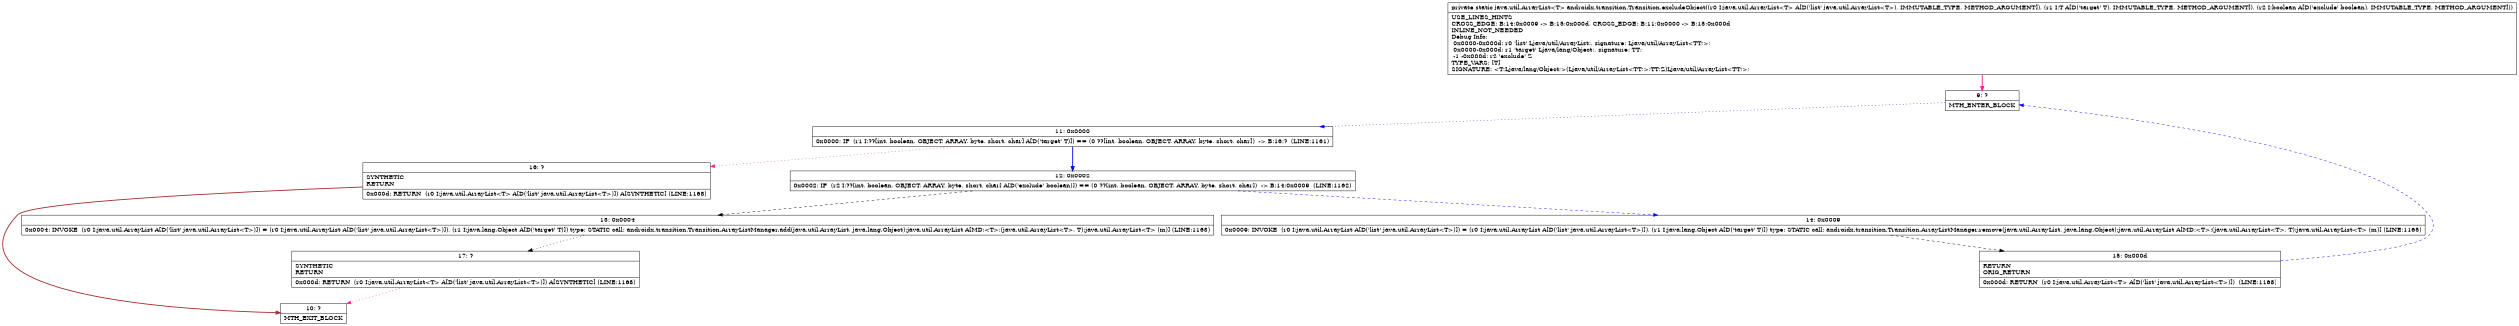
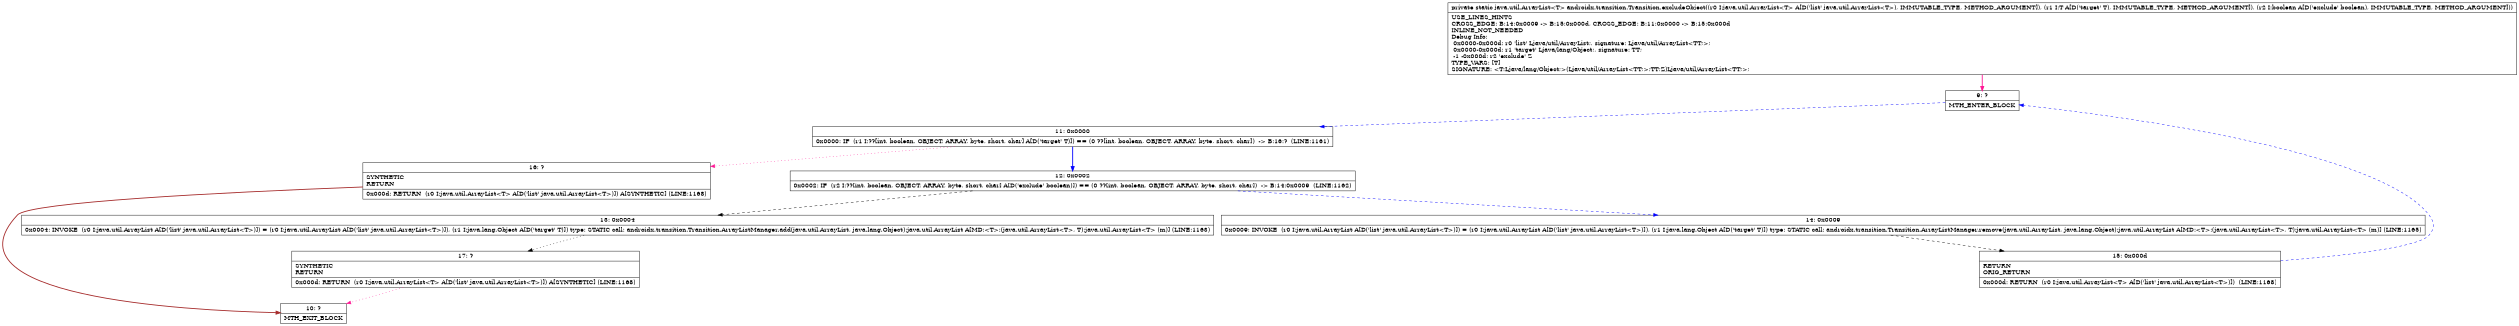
  digraph {
    node [shape=record]
    edge [color=blue style=dashed]
    n1 [label="{9\:\ ?|MTH_ENTER_BLOCK\l}"]
    n2 [label="{11\:\ 0x0000|0x0000: IF  (r1 I:??[int, boolean, OBJECT, ARRAY, byte, short, char] A[D('target' T)]) == (0 ??[int, boolean, OBJECT, ARRAY, byte, short, char])  \-\> B:16:?  (LINE:1161)\l}"]
    n3 [label="{12\:\ 0x0002|0x0002: IF  (r2 I:??[int, boolean, OBJECT, ARRAY, byte, short, char] A[D('exclude' boolean)]) == (0 ??[int, boolean, OBJECT, ARRAY, byte, short, char])  \-\> B:14:0x0009  (LINE:1162)\l}"]
    n4 [label="{16\:\ ?|SYNTHETIC\lRETURN\l|0x000d: RETURN  (r0 I:java.util.ArrayList\<T\> A[D('list' java.util.ArrayList\<T\>)]) A[SYNTHETIC] (LINE:1168)\l}"]
    n5 [label="{13\:\ 0x0004|0x0004: INVOKE  (r0 I:java.util.ArrayList A[D('list' java.util.ArrayList\<T\>)]) = (r0 I:java.util.ArrayList A[D('list' java.util.ArrayList\<T\>)]), (r1 I:java.lang.Object A[D('target' T)]) type: STATIC call: androidx.transition.Transition.ArrayListManager.add(java.util.ArrayList, java.lang.Object):java.util.ArrayList A[MD:\<T\>:(java.util.ArrayList\<T\>, T):java.util.ArrayList\<T\> (m)] (LINE:1163)\l}"]
    n6 [label="{14\:\ 0x0009|0x0009: INVOKE  (r0 I:java.util.ArrayList A[D('list' java.util.ArrayList\<T\>)]) = (r0 I:java.util.ArrayList A[D('list' java.util.ArrayList\<T\>)]), (r1 I:java.lang.Object A[D('target' T)]) type: STATIC call: androidx.transition.Transition.ArrayListManager.remove(java.util.ArrayList, java.lang.Object):java.util.ArrayList A[MD:\<T\>:(java.util.ArrayList\<T\>, T):java.util.ArrayList\<T\> (m)] (LINE:1165)\l}"]
    n7 [label="{10\:\ ?|MTH_EXIT_BLOCK\l}"]
    n8 [label="{17\:\ ?|SYNTHETIC\lRETURN\l|0x000d: RETURN  (r0 I:java.util.ArrayList\<T\> A[D('list' java.util.ArrayList\<T\>)]) A[SYNTHETIC] (LINE:1168)\l}"]
    n9 [label="{15\:\ 0x000d|RETURN\lORIG_RETURN\l|0x000d: RETURN  (r0 I:java.util.ArrayList\<T\> A[D('list' java.util.ArrayList\<T\>)])  (LINE:1168)\l}"]
    n10 [label="{private static java.util.ArrayList\<T\> androidx.transition.Transition.excludeObject((r0 I:java.util.ArrayList\<T\> A[D('list' java.util.ArrayList\<T\>), IMMUTABLE_TYPE, METHOD_ARGUMENT]), (r1 I:T A[D('target' T), IMMUTABLE_TYPE, METHOD_ARGUMENT]), (r2 I:boolean A[D('exclude' boolean), IMMUTABLE_TYPE, METHOD_ARGUMENT]))  | USE_LINES_HINTS\lCROSS_EDGE: B:14:0x0009 \-\> B:15:0x000d, CROSS_EDGE: B:11:0x0000 \-\> B:15:0x000d\lINLINE_NOT_NEEDED\lDebug Info:\l  0x0000\-0x000d: r0 'list' Ljava\/util\/ArrayList;, signature: Ljava\/util\/ArrayList\<TT;\>;\l  0x0000\-0x000d: r1 'target' Ljava\/lang\/Object;, signature: TT;\l  \-1 \-0x000d: r2 'exclude' Z\lTYPE_VARS: [T]\lSIGNATURE: \<T:Ljava\/lang\/Object;\>(Ljava\/util\/ArrayList\<TT;\>;TT;Z)Ljava\/util\/ArrayList\<TT;\>;\l}"]
-   n1 -> n2 [style=dotted]
+   n1 -> n2
    n2 -> n3 [style=bold]
    n2 -> n4 [color=deeppink style=dotted]
    n3 -> n5 [color=black]
    n3 -> n6
    n4 -> n7 [color=brown style=bold]
    n5 -> n8 [color=black style=dotted]
    n6 -> n9 [color=black]
    n8 -> n7 [color=deeppink style=dotted]
    n9 -> n1
    n10 -> n1 [color=deeppink style=bold]
  }
